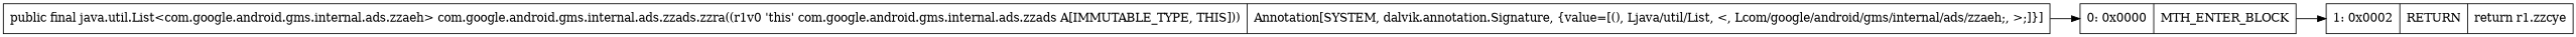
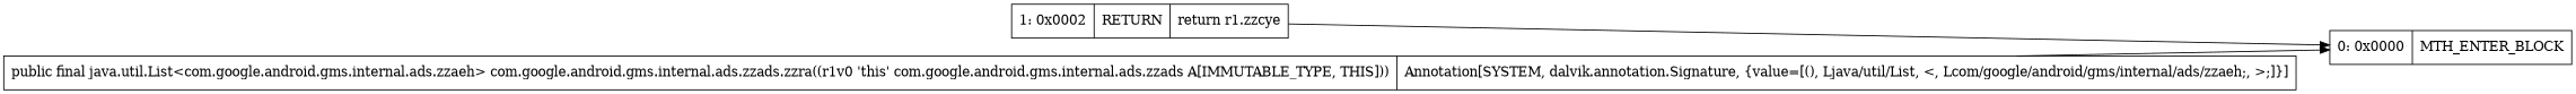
  digraph {
    rankdir=LR
    node [shape=record]
    n1 [label="{0\:\ 0x0000|MTH_ENTER_BLOCK\l}"]
    n2 [label="{1\:\ 0x0002|RETURN\l|return r1.zzcye\l}"]
    n3 [label="{public final java.util.List\<com.google.android.gms.internal.ads.zzaeh\> com.google.android.gms.internal.ads.zzads.zzra((r1v0 'this' com.google.android.gms.internal.ads.zzads A[IMMUTABLE_TYPE, THIS]))  | Annotation[SYSTEM, dalvik.annotation.Signature, \{value=[(), Ljava\/util\/List, \<, Lcom\/google\/android\/gms\/internal\/ads\/zzaeh;, \>;]\}]\l}"]
-   n1 -> n2
+   n2 -> n1
    n3 -> n1
  }
